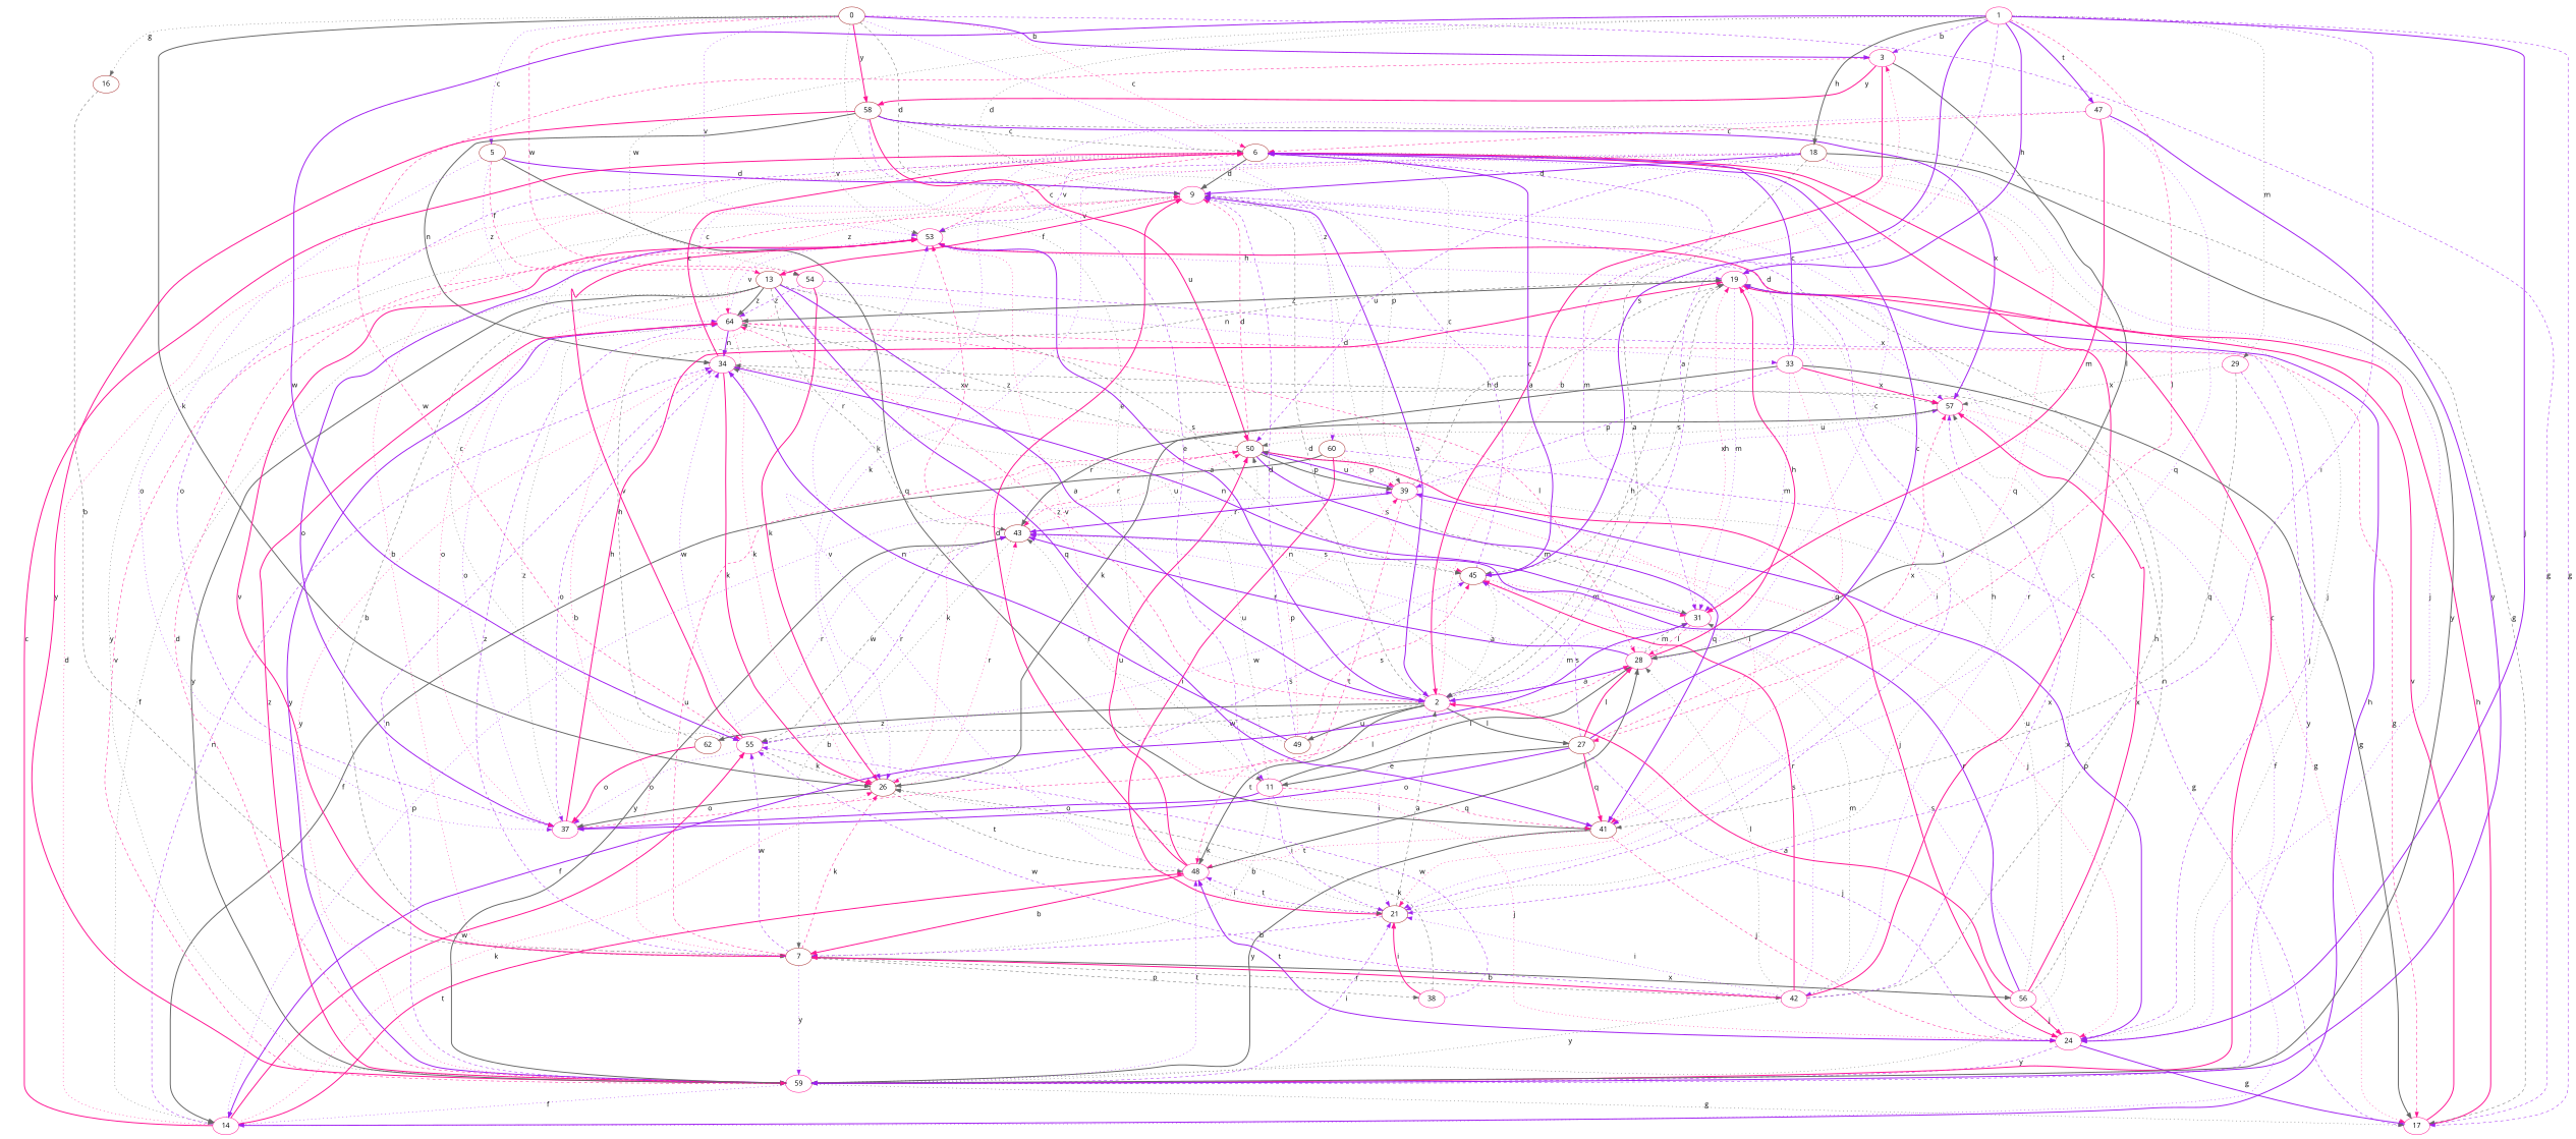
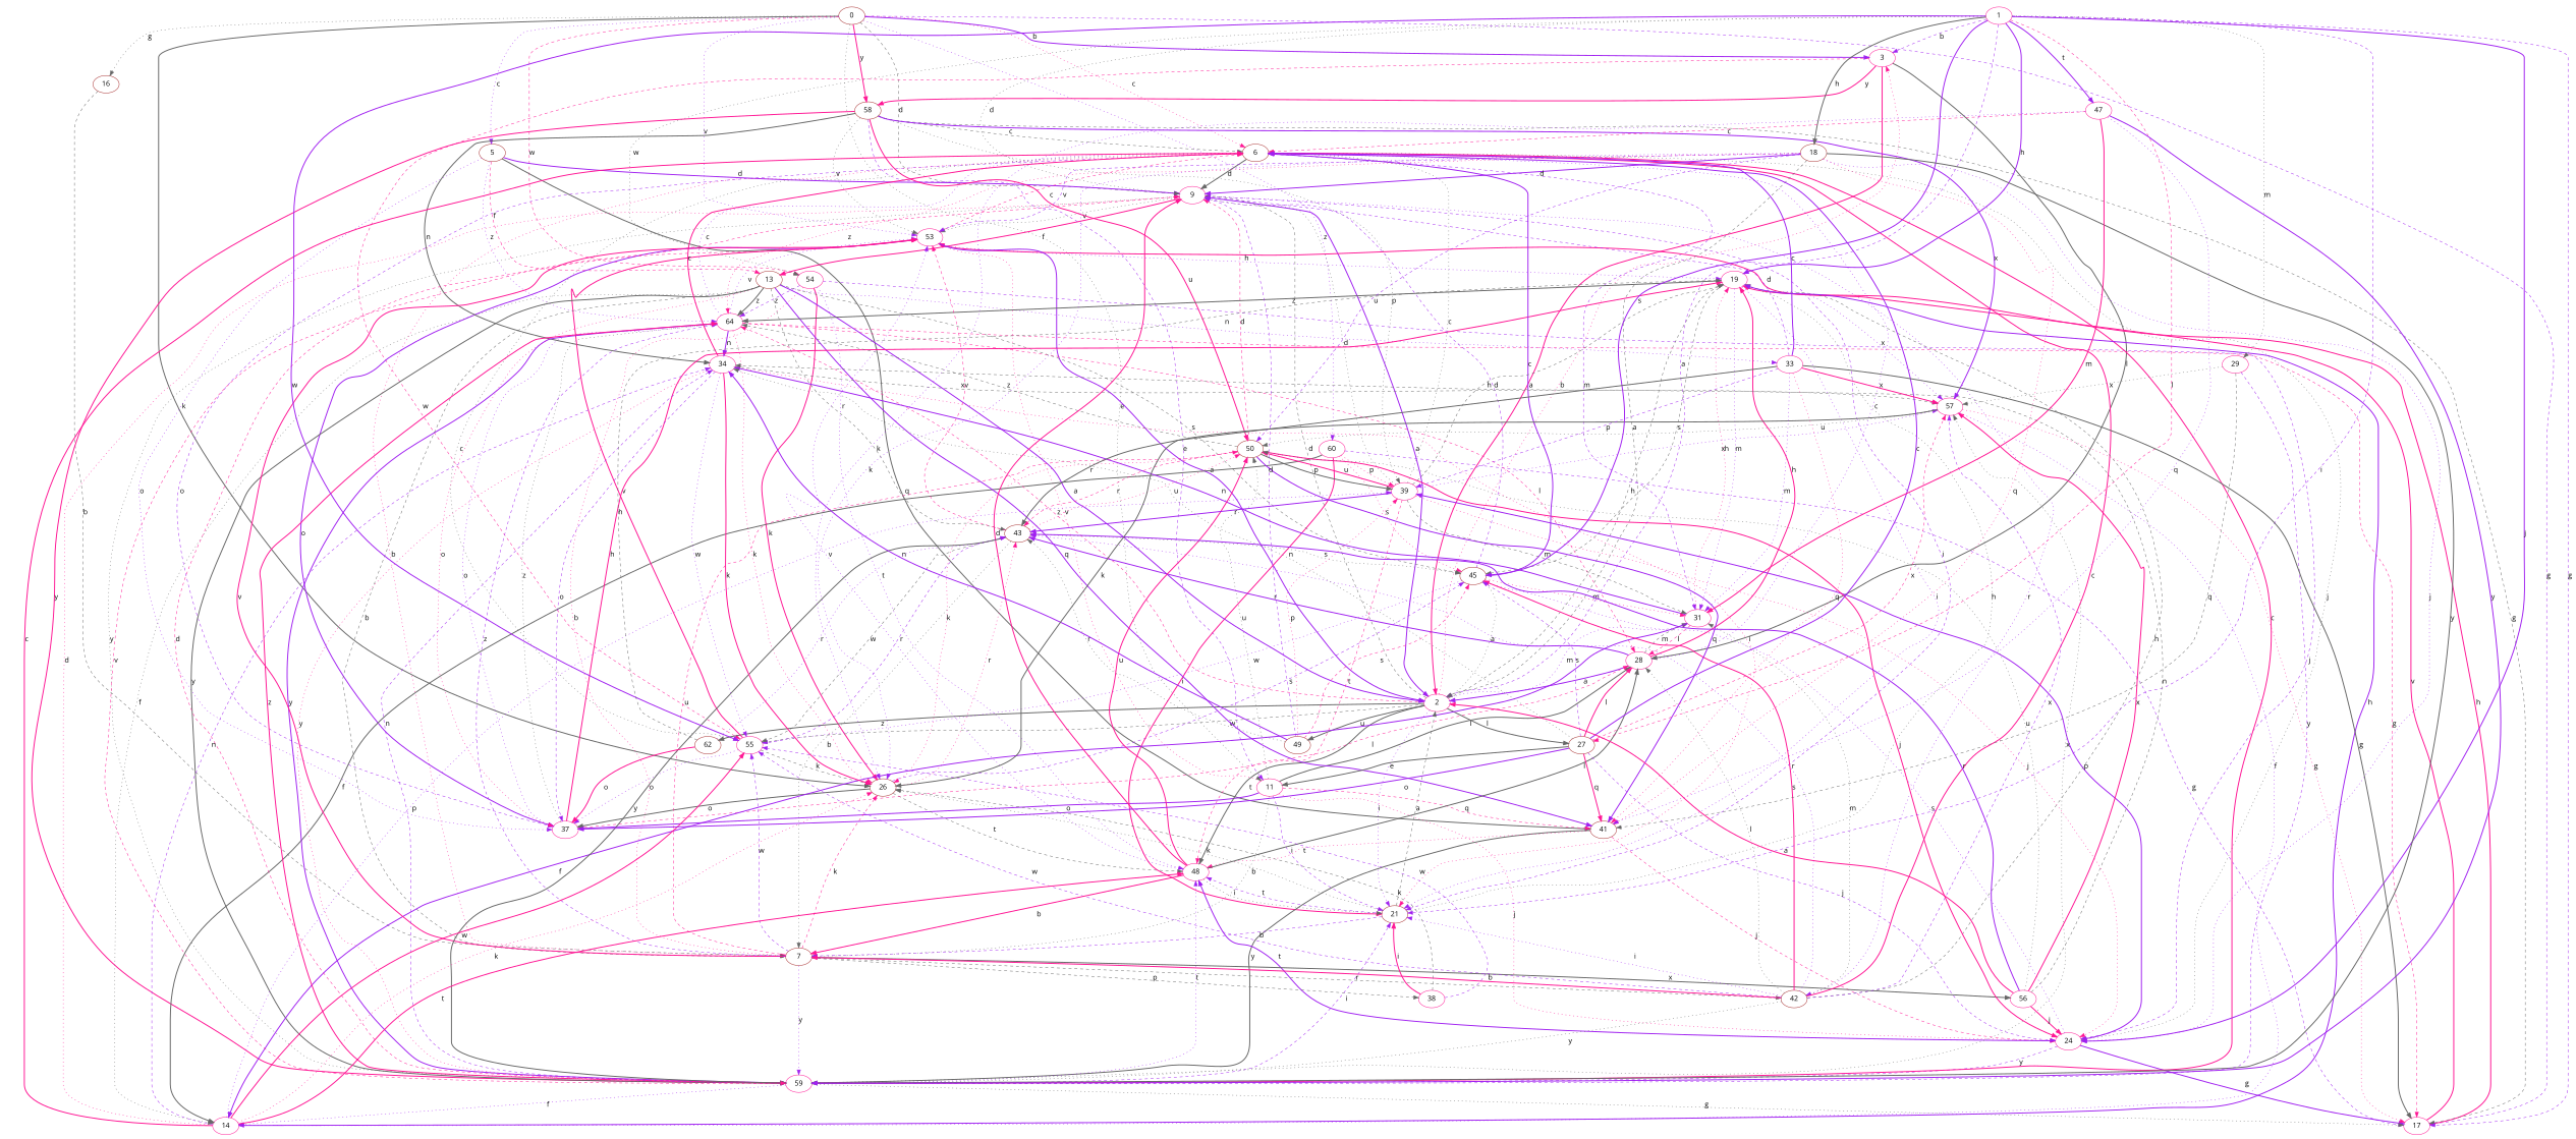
  strict digraph {
    fontname="Open Sans"
    node [color=deeppink fontname="Open Sans"]
    edge [color=purple fontname="Open Sans" style=bold]
    0 [color=brown]
    3
    5 [color=brown]
    6 [color=brown]
    9
    11
    16 [color=brown]
    17
    26 [color=brown]
    53
    54
    58 [color=brown]
-   60 [color=brown]
+   60
    2
    55
    28
    64
    13 [color=brown]
    37
    41 [color=brown]
    24
    31
    n23 [color=brown label=7]
    21 [color=brown]
-   42
+   42 [color=brown]
    59
    50 [color=brown]
    19
    45 [color=brown]
    48
    43 [color=brown]
    34
    39
    57
    14
    1
    18 [color=brown]
    27 [color=brown]
    29
    47
    49 [color=brown]
    62 [color=brown]
    38
    56
    33
    0 -> 3 [label=b]
    0 -> 5 [label=c style=dotted]
    0 -> 6 [color=deeppink label=c style=dotted]
    0 -> 9 [color=gray40 label=d style=dashed]
    0 -> 11 [color=gray40 label=e style=dotted]
    0 -> 16 [color=gray40 label=g style=dotted]
    0 -> 17 [label=g style=dashed]
    0 -> 26 [color=gray40 label=k]
    0 -> 53 [label=v style=dotted]
    0 -> 54 [color=deeppink label=w style=dashed]
    0 -> 58 [color=deeppink label=y]
    0 -> 60 [label=z style=dotted]
    3 -> 58 [color=deeppink label=y]
    3 -> 2 [color=deeppink label=a]
    3 -> 55 [color=deeppink label=w style=dashed]
    3 -> 28 [color=gray40 label=l]
    5 -> 9 [label=d]
    5 -> 64 [label=z style=dotted]
    5 -> 13 [color=deeppink label=f style=dashed]
    5 -> 37 [label=o style=dotted]
    5 -> 41 [color=gray40 label=q]
    6 -> 9 [color=gray40 label=d]
    6 -> 37 [label=o style=dashed]
    6 -> 24 [color=gray40 label=j style=dotted]
    6 -> 31 [label=m style=dashed]
    6 -> n23 [color=deeppink label=b style=dotted]
    9 -> 53 [color=gray40 label=v style=dotted]
    9 -> 2 [label=a]
    9 -> 13 [color=deeppink label=f]
    9 -> 21 [label=i style=dashed]
    9 -> 42 [label=r style=dotted]
    9 -> 59 [color=gray40 label=y style=dotted]
    11 -> 53 [color=deeppink label=v style=dotted]
    11 -> 28 [color=gray40 label=l]
    11 -> 37 [label=o]
    11 -> 41 [color=deeppink label=q style=dashed]
    11 -> 24 [color=deeppink label=j style=dotted]
    11 -> n23 [color=gray40 label=b style=dotted]
    11 -> 21 [label=i style=dashed]
    11 -> 50 [color=gray40 label=u style=dotted]
    16 -> n23 [color=gray40 label=b style=dashed]
    17 -> 53 [color=deeppink label=v]
    17 -> 19 [color=deeppink label=h]
    26 -> 37 [color=gray40 label=o]
    26 -> 45 [label=s style=dashed]
    26 -> 48 [color=gray40 label=t style=dashed]
    26 -> 43 [color=deeppink label=r style=dotted]
    53 -> 6 [color=deeppink label=c style=dashed]
    53 -> 2 [label=a]
    53 -> 37 [label=o]
    53 -> 19 [label=h style=dotted]
    54 -> 26 [color=deeppink label=k]
    54 -> 64 [label=z style=dashed]
    54 -> 24 [label=j style=dashed]
    54 -> n23 [color=deeppink label=b style=dotted]
+   54 -> 48 [label=t style=dotted]
    58 -> 6 [color=gray40 label=c style=dashed]
    58 -> 11 [label=e style=dashed]
    58 -> 17 [color=gray40 label=g style=dashed]
    58 -> 53 [color=gray40 label=v style=dotted]
    58 -> 59 [color=deeppink label=y]
    58 -> 50 [color=deeppink label=u]
    58 -> 34 [color=gray40 label=n]
    58 -> 39 [color=gray40 label=p style=dotted]
    58 -> 57 [label=x]
    60 -> 17 [label=g style=dashed]
    60 -> 21 [color=deeppink label=i]
    60 -> 45 [color=deeppink label=s style=dotted]
    60 -> 39 [color=deeppink label=p style=dotted]
    60 -> 14 [color=gray40 label=f]
    2 -> 3 [color=deeppink label=b style=dotted]
    2 -> 9 [color=gray40 label=d style=dashed]
    2 -> 55 [color=gray40 label=w style=dashed]
    2 -> 64 [color=deeppink label=z style=dashed]
    2 -> 31 [label=m style=dotted]
    2 -> 21 [label=i style=dotted]
    2 -> 19 [color=gray40 label=h style=dashed]
    2 -> 48 [color=gray40 label=t]
    2 -> 27 [color=gray40 label=l]
    2 -> 49 [color=gray40 label=u]
    2 -> 62 [color=gray40 label=z]
    55 -> 6 [color=gray40 label=c style=dotted]
    55 -> 26 [color=gray40 label=k style=dashed]
    55 -> 53 [color=deeppink label=v]
    55 -> 37 [label=o style=dotted]
    55 -> 43 [label=r style=dashed]
    28 -> 6 [label=c style=dotted]
    28 -> 2 [label=a]
    28 -> 31 [color=gray40 label=m style=dashed]
    28 -> 19 [color=deeppink label=h]
    28 -> 43 [label=r]
    64 -> 6 [label=c style=dotted]
    64 -> 17 [color=deeppink label=g style=dashed]
    64 -> 26 [color=deeppink label=k style=dotted]
    64 -> 53 [label=v style=dotted]
    64 -> 28 [color=deeppink label=l style=dashed]
    64 -> 37 [label=o style=dotted]
    64 -> 59 [label=y]
    64 -> 34 [label=n]
    13 -> 2 [label=a]
    13 -> 64 [color=gray40 label=z]
    13 -> 37 [color=deeppink label=o style=dotted]
    13 -> 41 [label=q]
    13 -> n23 [color=gray40 label=b style=dashed]
    13 -> 59 [color=gray40 label=y]
    13 -> 45 [color=gray40 label=s style=dashed]
    13 -> 43 [color=gray40 label=r style=dashed]
    13 -> 14 [color=gray40 label=f style=dotted]
    13 -> 33 [label=n style=dotted]
    37 -> 28 [color=deeppink label=l style=dashed]
    37 -> 64 [color=gray40 label=z style=dotted]
    37 -> 19 [color=deeppink label=h]
    41 -> 24 [color=deeppink label=j style=dashed]
    41 -> 59 [color=gray40 label=y]
    41 -> 48 [color=deeppink label=t style=dotted]
    24 -> 17 [label=g]
    24 -> 59 [label=y style=dashed]
    24 -> 45 [label=s style=dotted]
    24 -> 48 [label=t]
    24 -> 39 [label=p]
    31 -> 28 [color=deeppink label=l style=dashed]
    31 -> 19 [color=deeppink label=h style=dotted]
    31 -> 34 [label=n]
    31 -> 14 [label=f]
    n23 -> 26 [color=deeppink label=k style=dashed]
    n23 -> 53 [color=deeppink label=v]
    n23 -> 55 [label=w style=dashed]
    n23 -> 64 [label=z style=dashed]
    n23 -> 42 [color=gray40 label=r style=dashed]
    n23 -> 59 [label=y style=dotted]
    n23 -> 50 [color=deeppink label=u style=dashed]
    n23 -> 38 [color=gray40 label=p style=dashed]
    n23 -> 56 [color=gray40 label=x]
    21 -> 26 [color=gray40 label=k style=dotted]
    21 -> 2 [color=gray40 label=a style=dashed]
    21 -> n23 [label=b style=dashed]
    21 -> 19 [color=gray40 label=h style=dotted]
    21 -> 48 [label=t style=dashed]
    42 -> 6 [color=deeppink label=c]
    42 -> 55 [label=w style=dashed]
    42 -> 28 [color=gray40 label=l style=dotted]
    42 -> 31 [color=gray40 label=m style=dotted]
    42 -> n23 [color=deeppink label=b]
    42 -> 21 [label=i style=dotted]
    42 -> 59 [color=gray40 label=y style=dotted]
    42 -> 19 [color=gray40 label=h style=dashed]
    42 -> 45 [color=deeppink label=s]
    42 -> 43 [label=r style=dotted]
    42 -> 57 [label=x style=dashed]
    59 -> 6 [color=deeppink label=c]
    59 -> 9 [color=deeppink label=d style=dashed]
    59 -> 17 [color=gray40 label=g style=dotted]
    59 -> 53 [color=deeppink label=v style=dashed]
    59 -> 64 [color=deeppink label=z]
    59 -> 21 [label=i style=dashed]
    59 -> 48 [label=t style=dotted]
    59 -> 34 [label=n style=dashed]
    59 -> 57 [color=gray40 label=x style=dotted]
    59 -> 14 [label=f style=dotted]
    50 -> 9 [color=deeppink label=d style=dashed]
    50 -> 26 [color=deeppink label=k style=dotted]
    50 -> 64 [color=gray40 label=z style=dashed]
    50 -> 41 [label=q]
    50 -> 24 [color=deeppink label=j]
    50 -> 43 [color=deeppink label=r style=dashed]
    50 -> 39 [color=gray40 label=p]
    19 -> 64 [color=gray40 label=z]
    19 -> 31 [label=m style=dotted]
    19 -> 21 [label=i style=dotted]
    19 -> 45 [color=gray40 label=s style=dashed]
    19 -> 57 [label=x style=dotted]
    45 -> 6 [label=c]
    45 -> 9 [label=d style=dashed]
    45 -> 2 [color=gray40 label=a style=dotted]
    45 -> 55 [label=w style=dotted]
    45 -> 31 [color=deeppink label=m style=dotted]
    48 -> 9 [color=deeppink label=d]
    48 -> 53 [label=v style=dotted]
    48 -> 28 [color=gray40 label=l]
    48 -> n23 [color=deeppink label=b]
    48 -> 21 [color=gray40 label=i style=dotted]
    48 -> 50 [color=deeppink label=u]
    43 -> 53 [color=deeppink label=v style=dashed]
    43 -> 55 [color=gray40 label=w style=dashed]
    43 -> n23 [color=gray40 label=b style=dotted]
    43 -> 59 [color=gray40 label=y]
    43 -> 50 [color=deeppink label=u style=dotted]
    43 -> 45 [color=gray40 label=s style=dotted]
    34 -> 6 [color=deeppink label=c]
    34 -> 26 [color=deeppink label=k]
-   55 -> 34 [label=w style=dotted]
+   34 -> 55 [label=w style=dotted]
    34 -> 37 [label=o style=dashed]
    34 -> 21 [color=deeppink label=i style=dotted]
    34 -> 59 [color=deeppink label=y style=dotted]
    34 -> 57 [color=gray40 label=x style=dashed]
    39 -> 6 [color=gray40 label=c style=dotted]
    39 -> 9 [color=gray40 label=d style=dotted]
    39 -> 24 [color=deeppink label=j style=dotted]
    39 -> 31 [color=gray40 label=m style=dashed]
-   39 -> 50 [label=u]
+   39 -> 50 [color=deeppink label=u]
    39 -> 19 [color=gray40 label=h style=dashed]
    39 -> 48 [color=deeppink label=t style=dashed]
    39 -> 43 [label=r]
    39 -> 57 [label=x style=dotted]
    57 -> 17 [color=deeppink label=g style=dotted]
    57 -> 50 [color=gray40 label=u style=dotted]
    57 -> 43 [color=gray40 label=r]
    57 -> 14 [label=f style=dotted]
    14 -> 6 [color=deeppink label=c]
    14 -> 9 [color=deeppink label=d style=dotted]
    14 -> 26 [color=deeppink label=k style=dotted]
    14 -> 55 [color=deeppink label=w]
    14 -> 19 [label=h]
    14 -> 48 [color=deeppink label=t]
    14 -> 34 [label=n style=dashed]
    14 -> 39 [label=p style=dotted]
    1 -> 3 [label=b style=dashed]
    1 -> 9 [color=gray40 label=d style=dotted]
    1 -> 17 [label=g style=dashed]
    1 -> 54 [color=gray40 label=w style=dotted]
    1 -> 2 [label=a style=dashed]
    1 -> 55 [label=w]
    1 -> 24 [label=j]
    1 -> 21 [label=i style=dashed]
    1 -> 19 [label=h]
    1 -> 45 [label=s]
    1 -> 18 [color=gray40 label=h]
    1 -> 27 [color=deeppink label=l style=dashed]
    1 -> 29 [color=gray40 label=m style=dotted]
    1 -> 47 [label=t]
    18 -> 9 [label=d]
    18 -> 26 [label=k style=dotted]
    18 -> 53 [label=v style=dashed]
    18 -> 2 [color=gray40 label=a style=dashed]
    18 -> 64 [color=deeppink label=z style=dotted]
    18 -> 41 [color=deeppink label=q style=dotted]
    18 -> 24 [label=j style=dotted]
    18 -> 59 [color=gray40 label=y]
    18 -> 50 [label=u style=dashed]
    27 -> 6 [label=c]
    27 -> 11 [color=gray40 label=e]
    27 -> 28 [color=deeppink label=l]
    27 -> 37 [label=o]
    27 -> 41 [color=deeppink label=q]
    27 -> 24 [label=j style=dashed]
    27 -> 45 [label=s style=dashed]
    27 -> 34 [color=gray40 label=n style=dotted]
    27 -> 57 [color=deeppink label=x style=dashed]
    29 -> 41 [color=gray40 label=q style=dashed]
    29 -> 59 [label=y style=dashed]
    29 -> 57 [color=gray40 label=x style=dotted]
    47 -> 6 [color=deeppink label=c style=dashed]
    47 -> 26 [label=k style=dotted]
    47 -> 41 [label=q style=dotted]
    47 -> 31 [color=deeppink label=m]
    47 -> 59 [label=y]
    49 -> 9 [label=d style=dashed]
    49 -> 45 [color=deeppink label=s style=dashed]
    49 -> 43 [color=gray40 label=r style=dotted]
    49 -> 34 [label=n]
    49 -> 39 [color=deeppink label=p style=dotted]
    62 -> 37 [color=deeppink label=o]
    62 -> 19 [color=gray40 label=h style=dashed]
    62 -> 43 [label=r style=dotted]
    38 -> 26 [color=gray40 label=k style=dashed]
    38 -> 55 [label=w style=dashed]
    38 -> 21 [color=deeppink label=i]
    56 -> 2 [color=deeppink label=a]
    56 -> 24 [color=deeppink label=j]
    56 -> 50 [color=gray40 label=u style=dotted]
    56 -> 43 [label=r]
    56 -> 34 [color=gray40 label=n style=dashed]
    56 -> 57 [color=deeppink label=x]
    33 -> 6 [label=c]
    33 -> 9 [label=d style=dashed]
    33 -> 17 [color=gray40 label=g]
    33 -> 26 [color=gray40 label=k]
    33 -> 41 [color=deeppink label=q style=dotted]
    33 -> 31 [label=m style=dotted]
    33 -> 39 [label=p style=dashed]
    33 -> 57 [color=deeppink label=x]
  }
